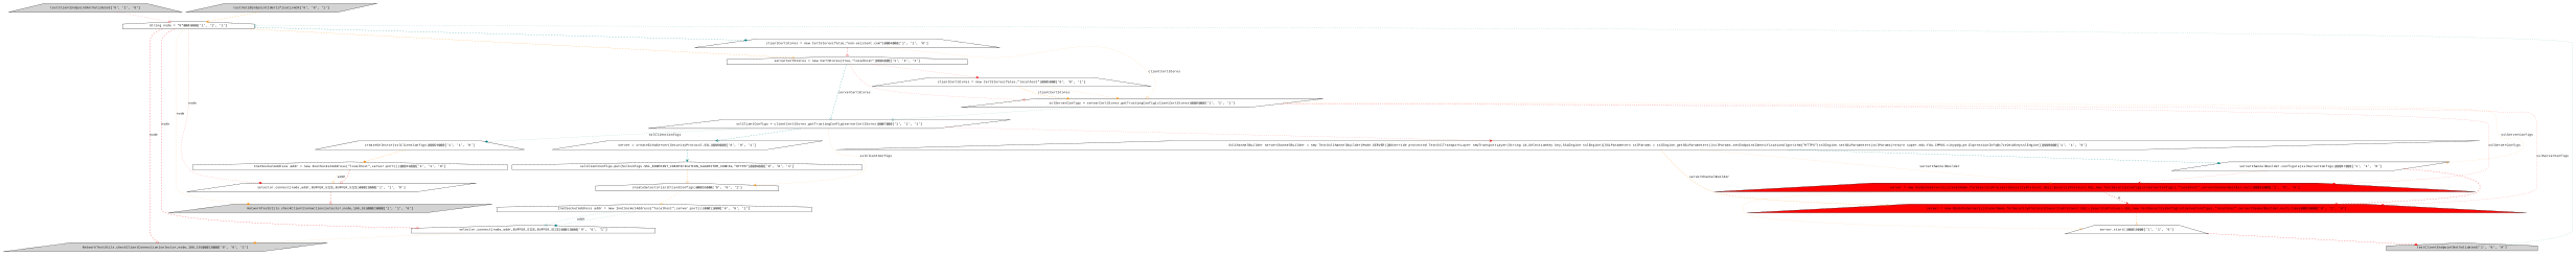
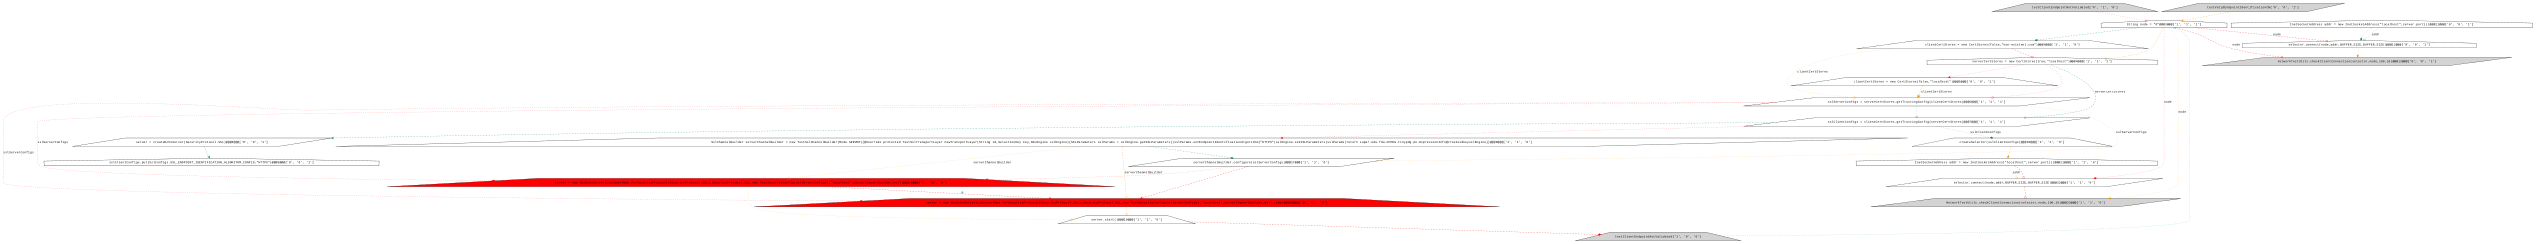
  digraph {
    fontname="Liberation Mono"
    node [fillcolor=white fontname="Liberation Mono" shape=parallelogram style=filled]
    edge [arrowhead=odot color=darkorange fontname="Liberation Mono" style=dotted]
    n1 [fillcolor=lightgray label="NetworkTestUtils.checkClientConnection(selector,node,100,10)@@@23@@@['1', '1', '0']"]
    n2 [fillcolor=lightgray label="testClientEndpointNotValidated['0', '1', '0']" shape=trapezium]
    n3 [label="String node = \"0\"@@@3@@@['1', '1', '1']" shape=house]
    n4 [label="selector.connect(node,addr,BUFFER_SIZE,BUFFER_SIZE)@@@12@@@['0', '0', '1']" shape=house]
    n5 [label="serverCertStores = new CertStores(true,\"localhost\")@@@4@@@['1', '1', '1']" shape=house]
    n6 [label="selector.connect(node,addr,BUFFER_SIZE,BUFFER_SIZE)@@@22@@@['1', '1', '0']"]
    n7 [fillcolor=lightgray label="NetworkTestUtils.checkClientConnection(selector,node,100,10)@@@13@@@['0', '0', '1']"]
    n8 [label="clientCertStores = new CertStores(false,\"non-existent.com\")@@@4@@@['1', '1', '0']" shape=trapezium]
    n9 [label="InetSocketAddress addr = new InetSocketAddress(\"localhost\",server.port())@@@11@@@['0', '0', '1']" shape=house]
    n10 [label="clientCertStores = new CertStores(false,\"localhost\")@@@5@@@['0', '0', '1']" shape=trapezium]
    n11 [label="sslServerConfigs = serverCertStores.getTrustingConfig(clientCertStores)@@@6@@@['1', '1', '1']"]
    n12 [label="sslClientConfigs = clientCertStores.getTrustingConfig(serverCertStores)@@@7@@@['1', '1', '1']"]
    n13 [label="serverChannelBuilder.configure(sslServerConfigs)@@@17@@@['1', '1', '0']"]
    n14 [fillcolor=red label="server = new NioEchoServer(ListenerName.forSecurityProtocol(SecurityProtocol.SSL),SecurityProtocol.SSL,new TestSecurityConfig(sslServerConfigs),\"localhost\",serverChannelBuilder,null,time)@@@18@@@['0', '1', '0']" shape=trapezium]
    n15 [fillcolor=red label="server = new NioEchoServer(ListenerName.forSecurityProtocol(SecurityProtocol.SSL),SecurityProtocol.SSL,new TestSecurityConfig(sslServerConfigs),\"localhost\",serverChannelBuilder,null)@@@18@@@['1', '0', '0']" shape=trapezium]
-   n16 [label="createSelector(sslClientConfigs)@@@10@@@['0', '0', '1']" shape=house]
    n17 [label="SslChannelBuilder serverChannelBuilder = new TestSslChannelBuilder(Mode.SERVER){@Override protected TestSslTransportLayer newTransportLayer(String id,SelectionKey key,SSLEngine sslEngine){SSLParameters sslParams = sslEngine.getSSLParameters()sslParams.setEndpointIdentificationAlgorithm(\"HTTPS\")sslEngine.setSSLParameters(sslParams)return super.edu.fdu.CPPDG.tinypdg.pe.ExpressionInfo@c7ce2eidkeysslEngine}}@@@8@@@['1', '1', '0']"]
    n18 [label="createSelector(sslClientConfigs)@@@20@@@['1', '1', '0']" shape=trapezium]
    n19 [label="server = createEchoServer(SecurityProtocol.SSL)@@@8@@@['0', '0', '1']"]
    n20 [label="InetSocketAddress addr = new InetSocketAddress(\"localhost\",server.port())@@@21@@@['1', '1', '0']" shape=house]
    n21 [label="sslClientConfigs.put(SslConfigs.SSL_ENDPOINT_IDENTIFICATION_ALGORITHM_CONFIG,\"HTTPS\")@@@9@@@['0', '0', '1']" shape=house]
-   n22 [fillcolor=lightgray label="testClientEndpointNotValidated['1', '0', '0']" shape=house]
+   n22 [fillcolor=lightgray label="testClientEndpointNotValidated['1', '0', '0']" shape=trapezium]
    n23 [label="server.start()@@@19@@@['1', '1', '0']" shape=trapezium]
    n24 [fillcolor=lightgray label="testValidEndpointIdentificationCN['0', '0', '1']"]
    n2 -> n3 [color=red]
    n3 -> n1 [arrowhead=diamond label="node"]
    n3 -> n4 [color=red label="node" style=dashed]
    n3 -> n5 [style=dashed]
    n3 -> n6 [arrowhead=diamond color=red label="node"]
    n3 -> n7 [color=red label="node" style=dashed]
    n3 -> n8 [arrowhead=diamond color=teal style=dashed]
    n4 -> n7 [arrowhead=diamond]
    n5 -> n10 [arrowhead=vee color=red]
    n5 -> n11 [color=red]
    n5 -> n12 [color=teal label=serverCertStores style=dashed]
    n6 -> n1 [color=red style=dashed]
    n8 -> n5 [color=red style=dashed]
    n8 -> n11 [label=clientCertStores]
    n9 -> n4 [arrowhead=diamond color=teal]
    n9 -> n4 [color=teal label=addr]
    n10 -> n11 [arrowhead=vee]
    n10 -> n11 [arrowhead=vee label=clientCertStores style=dashed]
    n11 -> n12 [color=teal]
    n11 -> n13 [label=sslServerConfigs]
    n11 -> n14 [arrowhead=diamond color=red label=sslServerConfigs]
    n11 -> n15 [arrowhead=diamond color=red label=sslServerConfigs]
-   n12 -> n16 [arrowhead=vee label=sslClientConfigs]
    n12 -> n17 [arrowhead=vee color=red]
    n12 -> n18 [arrowhead=diamond color=teal label=sslClientConfigs]
    n12 -> n19 [arrowhead=vee color=teal style=dashed]
    n13 -> n14 [arrowhead=vee color=red style=dashed]
    n13 -> n15 [arrowhead=vee color=red]
    n14 -> n23 [style=dashed]
    n15 -> n14 [arrowhead=vee color=red label=0 style=dashed]
    n15 -> n23
-   n16 -> n9
    n17 -> n13 [arrowhead=diamond color=teal style=dashed]
    n17 -> n14 [label=serverChannelBuilder style=dashed]
    n17 -> n15 [label=serverChannelBuilder]
    n18 -> n20 [arrowhead=diamond style=dashed]
    n19 -> n21 [arrowhead=vee color=teal style=dashed]
    n20 -> n6 [label=addr]
    n20 -> n6 [color=red style=dashed]
-   n21 -> n16 [style=dashed]
    n22 -> n3 [color=teal]
    n23 -> n22 [arrowhead=diamond color=red style=dashed]
    n24 -> n3 [arrowhead=vee style=dashed]
  }
